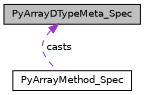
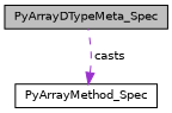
  digraph {
    node [color=black fontname=Helvetica fontsize=10 shape=record style=filled]
    n1 [fillcolor=grey75 fontcolor=black height=0.2 label=PyArrayDTypeMeta_Spec width=0.4]
    n2 [fillcolor=white height=0.2 label=PyArrayMethod_Spec width=0.4]
-   n1 -> n2 [color=darkorchid3 dir=back fontname=Helvetica fontsize=10 label=" casts" labelfontname=Helvetica labelfontsize=10 style=dashed]
+   n2 -> n1 [color=darkorchid3 dir=back fontname=Helvetica fontsize=10 label=" casts" labelfontname=Helvetica labelfontsize=10 style=dashed]
  }
